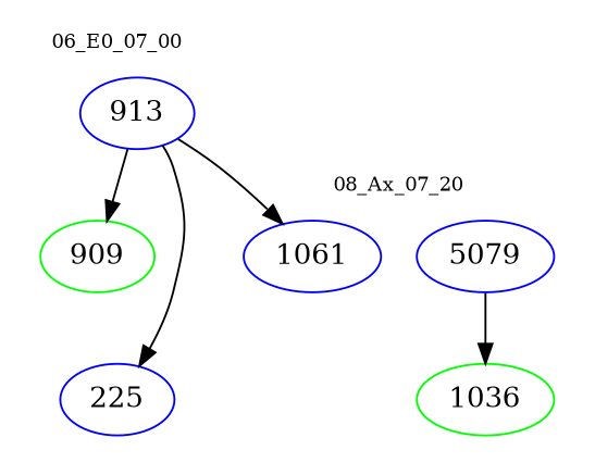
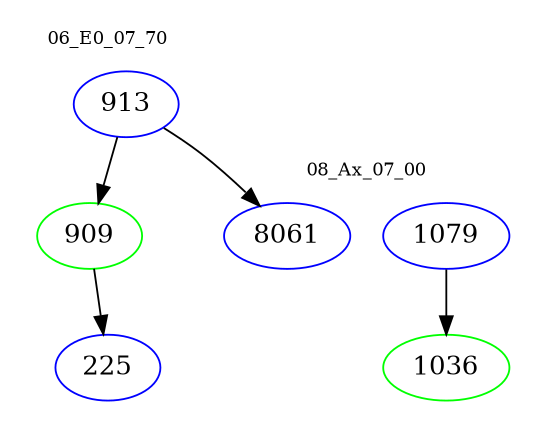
  digraph {
    node [color=blue]
    edge [color=black]
-   n1 [label=5079]
+   n1 [label=1079]
    n2 [color=green label=1036]
-   n3 [label=1061]
+   n3 [label=8061]
    n4 [label=913]
    n5 [color=green label=909]
    n6 [label=225]
    subgraph cluster_1 {
      color=white
      fontsize=10
-     label="08_Ax_07_20"
+     label="08_Ax_07_00"
      n1
      n2
      n3
    }
    subgraph cluster_2 {
      color=white
      fontsize=10
-     label="06_E0_07_00"
+     label="06_E0_07_70"
      n4
      n5
      n6
    }
    n1 -> n2
    n4 -> n3
    n4 -> n5
-   n4 -> n6
+   n5 -> n6
  }
